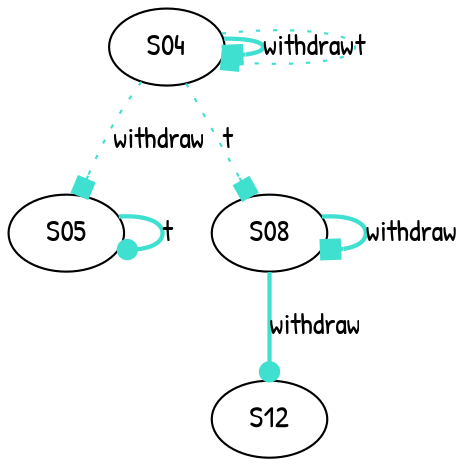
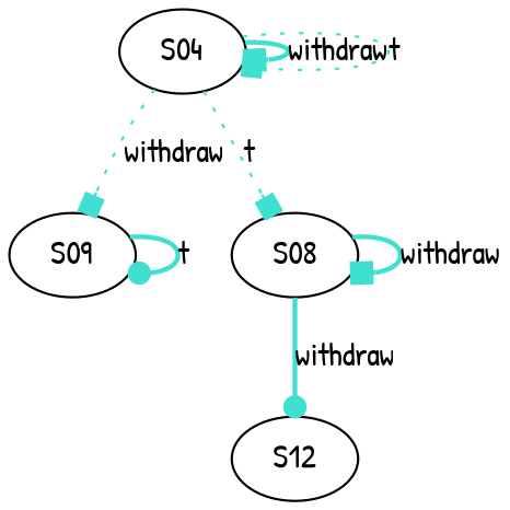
  digraph {
    fontname="Patrick Hand"
    node [color=black fontname="Patrick Hand"]
    edge [arrowhead=box color=turquoise fontname="Patrick Hand" style=bold]
-   S09 [label=S05]
+   S09
    S04
    n3 [label=S08]
    S12
    S09 -> S09 [arrowhead=dot label=t]
    S04 -> S09 [label=withdraw style=dotted]
    S04 -> S04 [label=withdraw]
    S04 -> S04 [label=t style=dotted]
    S04 -> n3 [label=t style=dotted]
    n3 -> n3 [label=withdraw]
    n3 -> S12 [arrowhead=dot label=withdraw]
  }
